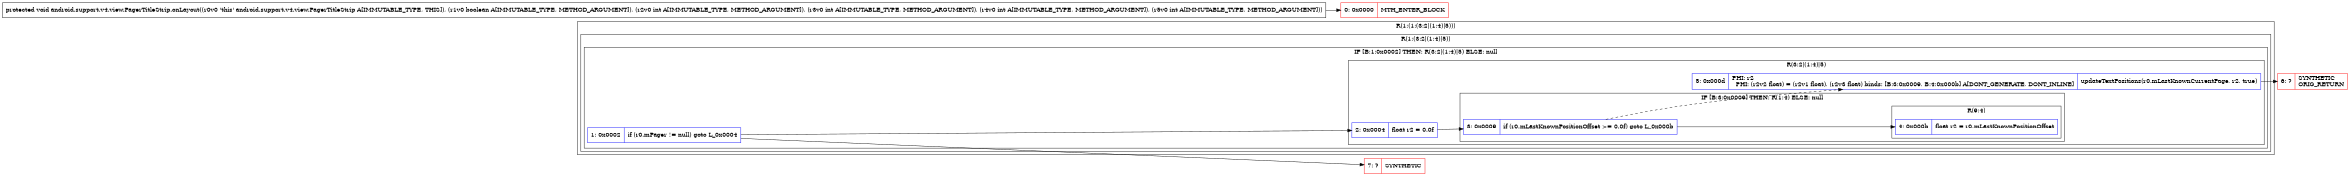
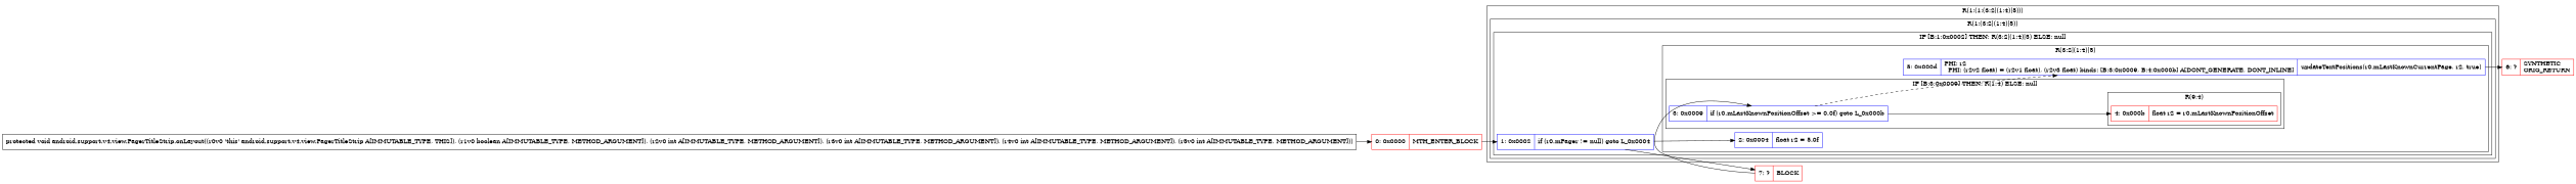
  digraph {
    rankdir=LR
    node [color=blue shape=record]
-   n1 [label="{4\:\ 0x000b|float r2 = r0.mLastKnownPositionOffset\l}"]
+   n1 [color=red label="{4\:\ 0x000b|float r2 = r0.mLastKnownPositionOffset\l}"]
    n2 [label="{3\:\ 0x0009|if (r0.mLastKnownPositionOffset \>= 0.0f) goto L_0x000b\l}"]
-   n3 [label="{2\:\ 0x0004|float r2 = 0.0f\l}"]
+   n3 [label="{2\:\ 0x0004|float r2 = 5.0f\l}"]
    n4 [label="{5\:\ 0x000d|PHI: r2 \l  PHI: (r2v2 float) = (r2v1 float), (r2v3 float) binds: [B:3:0x0009, B:4:0x000b] A[DONT_GENERATE, DONT_INLINE]\l|updateTextPositions(r0.mLastKnownCurrentPage, r2, true)\l}"]
    n5 [label="{1\:\ 0x0002|if (r0.mPager != null) goto L_0x0004\l}"]
    n6 [color=red label="{6\:\ ?|SYNTHETIC\lORIG_RETURN\l}"]
-   n7 [color=red label="{7\:\ ?|SYNTHETIC\l}"]
+   n7 [color=red label="{7\:\ ?|BLOCK\l}"]
    n8 [color=red label="{0\:\ 0x0000|MTH_ENTER_BLOCK\l}"]
    n9 [label="{protected void android.support.v4.view.PagerTitleStrip.onLayout((r0v0 'this' android.support.v4.view.PagerTitleStrip A[IMMUTABLE_TYPE, THIS]), (r1v0 boolean A[IMMUTABLE_TYPE, METHOD_ARGUMENT]), (r2v0 int A[IMMUTABLE_TYPE, METHOD_ARGUMENT]), (r3v0 int A[IMMUTABLE_TYPE, METHOD_ARGUMENT]), (r4v0 int A[IMMUTABLE_TYPE, METHOD_ARGUMENT]), (r5v0 int A[IMMUTABLE_TYPE, METHOD_ARGUMENT])) }" color=""]
    subgraph cluster_1 {
      label="R(1:(1:(3:2|(1:4)|5)))"
      subgraph cluster_2 {
        label="R(1:(3:2|(1:4)|5))"
        subgraph cluster_3 {
          label="IF [B:1:0x0002] THEN: R(3:2|(1:4)|5) ELSE: null"
          n5
          subgraph cluster_4 {
            label="R(3:2|(1:4)|5)"
            n3
            n4
            subgraph cluster_5 {
              label="IF [B:3:0x0009] THEN: R(1:4) ELSE: null"
              n2
              subgraph cluster_6 {
                label="R(9:4)"
                n1
              }
            }
          }
        }
      }
    }
    n2 -> n1
    n2 -> n4 [style=dashed]
-   n3 -> n2
+   n7 -> n2
    n4 -> n6
    n5 -> n3
    n5 -> n7 [style=solid]
+   n8 -> n5
    n9 -> n8
  }
